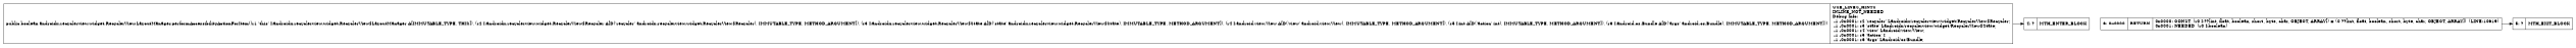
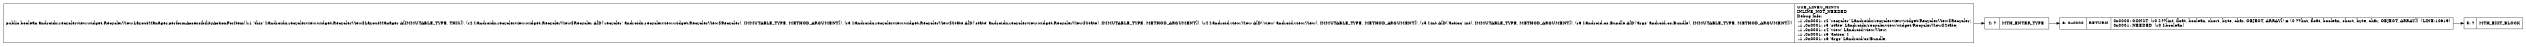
  digraph {
    rankdir=LR
    node [shape=record]
-   n1 [label="{4\:\ ?|MTH_ENTER_BLOCK\l}"]
+   n1 [label="{4\:\ ?|MTH_ENTER_TYPE\l}"]
    n2 [label="{6\:\ 0x0000|RETURN\l|0x0000: CONST  (r0 I:??[int, float, boolean, short, byte, char, OBJECT, ARRAY]) = (0 ??[int, float, boolean, short, byte, char, OBJECT, ARRAY])  (LINE:10619)\l0x0001: NEEDED  (r0 I:boolean) \l}"]
    n3 [label="{5\:\ ?|MTH_EXIT_BLOCK\l}"]
    n4 [label="{public boolean androidx.recyclerview.widget.RecyclerView.LayoutManager.performAccessibilityActionForItem((r1 'this' I:androidx.recyclerview.widget.RecyclerView$LayoutManager A[IMMUTABLE_TYPE, THIS]), (r2 I:androidx.recyclerview.widget.RecyclerView$Recycler A[D('recycler' androidx.recyclerview.widget.RecyclerView$Recycler), IMMUTABLE_TYPE, METHOD_ARGUMENT]), (r3 I:androidx.recyclerview.widget.RecyclerView$State A[D('state' androidx.recyclerview.widget.RecyclerView$State), IMMUTABLE_TYPE, METHOD_ARGUMENT]), (r4 I:android.view.View A[D('view' android.view.View), IMMUTABLE_TYPE, METHOD_ARGUMENT]), (r5 I:int A[D('action' int), IMMUTABLE_TYPE, METHOD_ARGUMENT]), (r6 I:android.os.Bundle A[D('args' android.os.Bundle), IMMUTABLE_TYPE, METHOD_ARGUMENT]))  | USE_LINES_HINTS\lINLINE_NOT_NEEDED\lDebug Info:\l  \-1 \-0x0001: r2 'recycler' Landroidx\/recyclerview\/widget\/RecyclerView$Recycler;\l  \-1 \-0x0001: r3 'state' Landroidx\/recyclerview\/widget\/RecyclerView$State;\l  \-1 \-0x0001: r4 'view' Landroid\/view\/View;\l  \-1 \-0x0001: r5 'action' I\l  \-1 \-0x0001: r6 'args' Landroid\/os\/Bundle;\l}"]
+   n1 -> n2
    n2 -> n3
    n4 -> n1
  }
